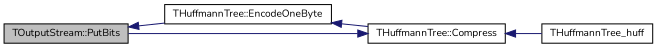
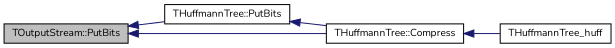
  digraph {
    fontname=Nunito
    rankdir=LR
    node [color=black fillcolor=white fontname=Nunito fontsize=10 shape=record style=filled]
    edge [color=midnightblue dir=back fontname=Nunito fontsize=10 labelfontname=Helvetica labelfontsize=10 style=solid]
    n1 [fillcolor=grey75 fontcolor=black height=0.2 label="TOutputStream::PutBits" width=0.4]
-   n2 [height=0.2 label="THuffmannTree::EncodeOneByte" width=0.4]
+   n2 [height=0.2 label="THuffmannTree::PutBits" width=0.4]
    n3 [height=0.2 label="THuffmannTree::Compress" width=0.4]
    n4 [height=0.2 label=THuffmannTree_huff width=0.4]
    n1 -> n2
-   n3 -> n1
+   n1 -> n3
    n2 -> n3
    n3 -> n4
  }
